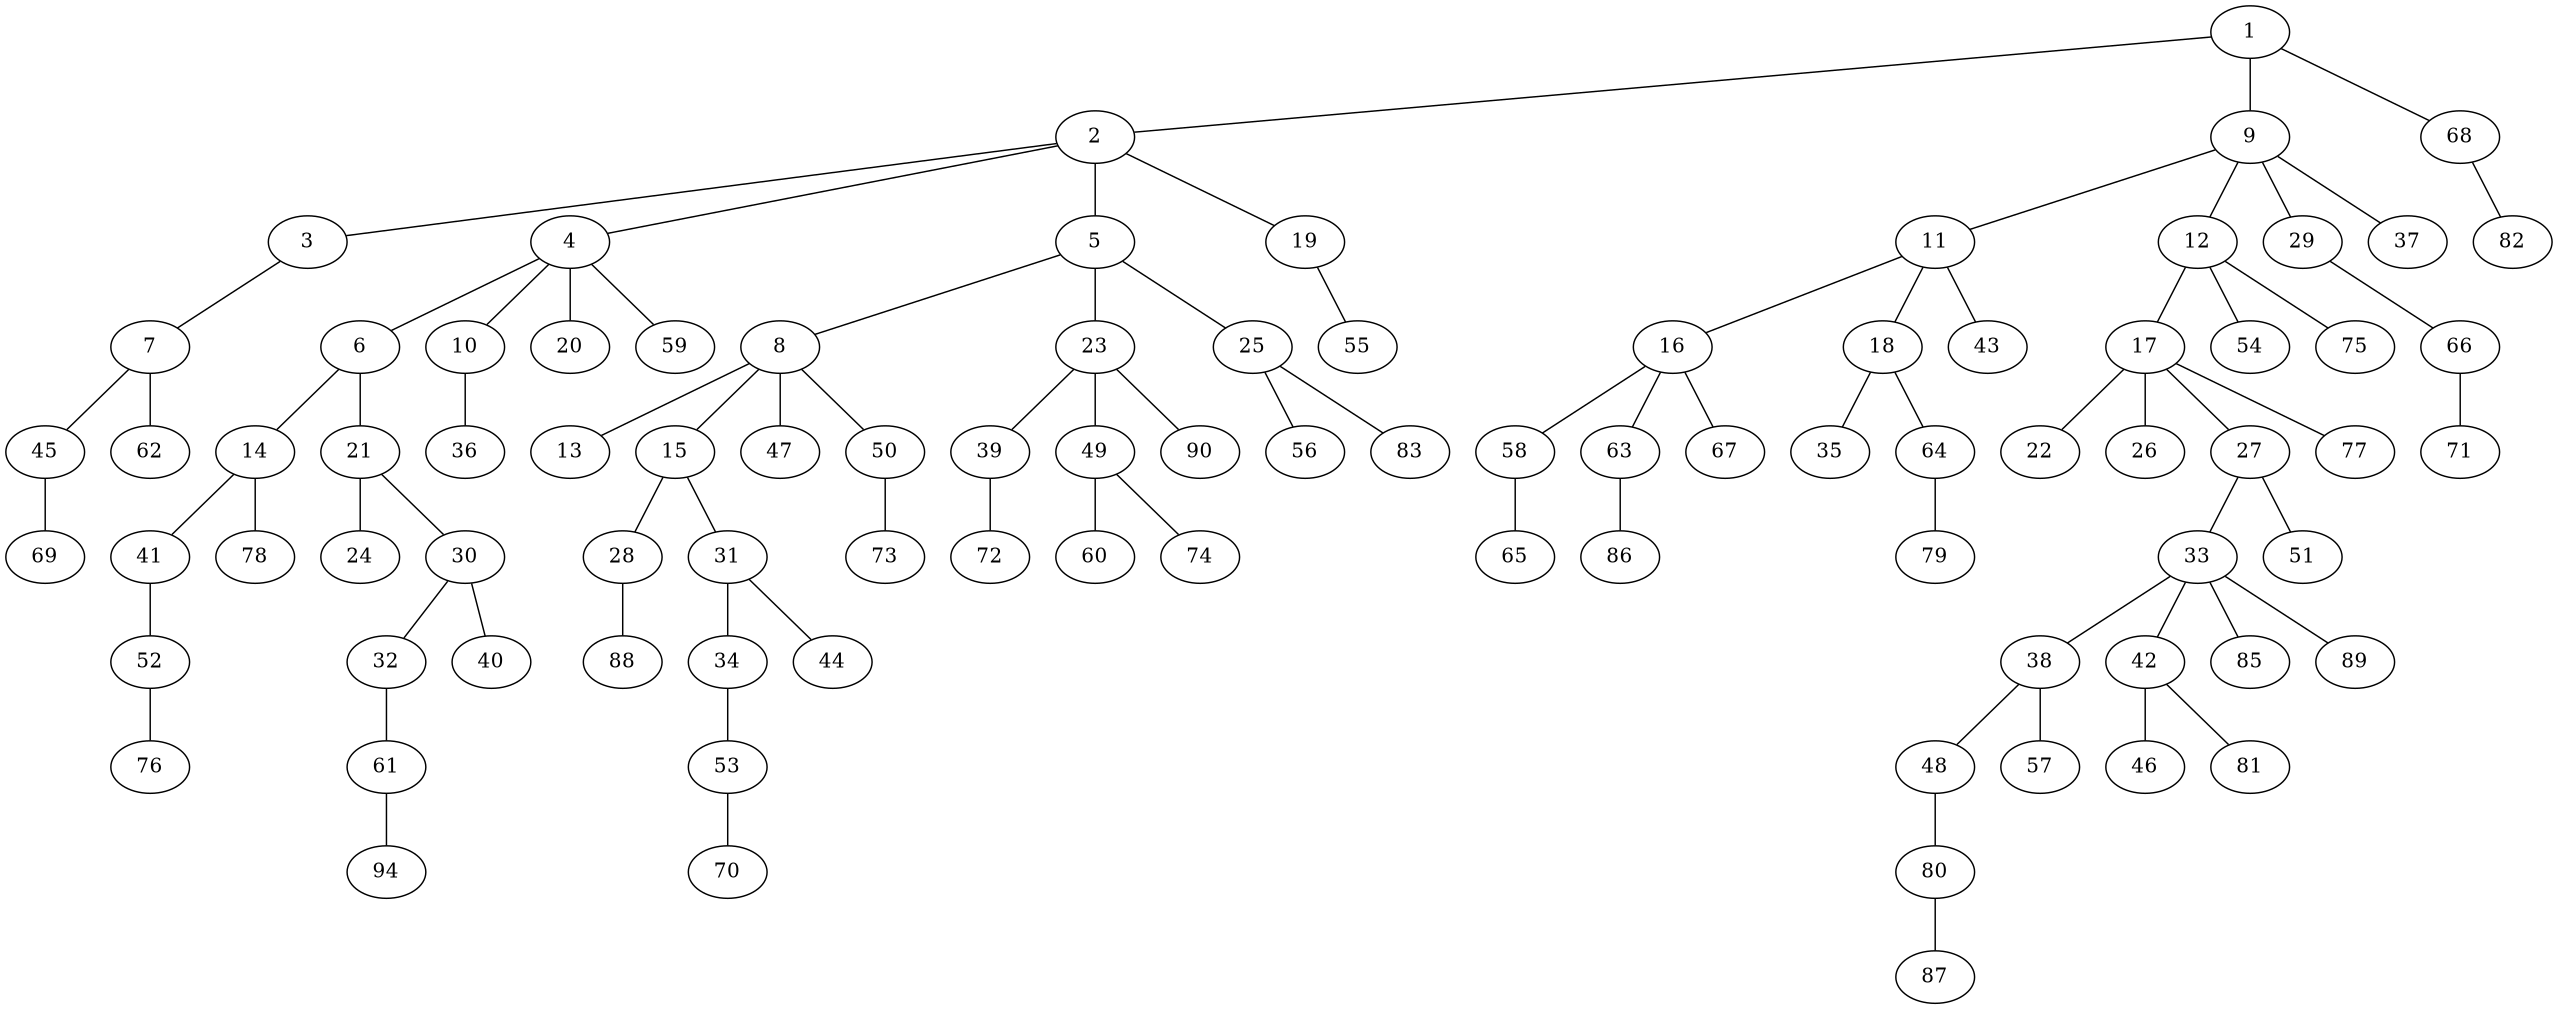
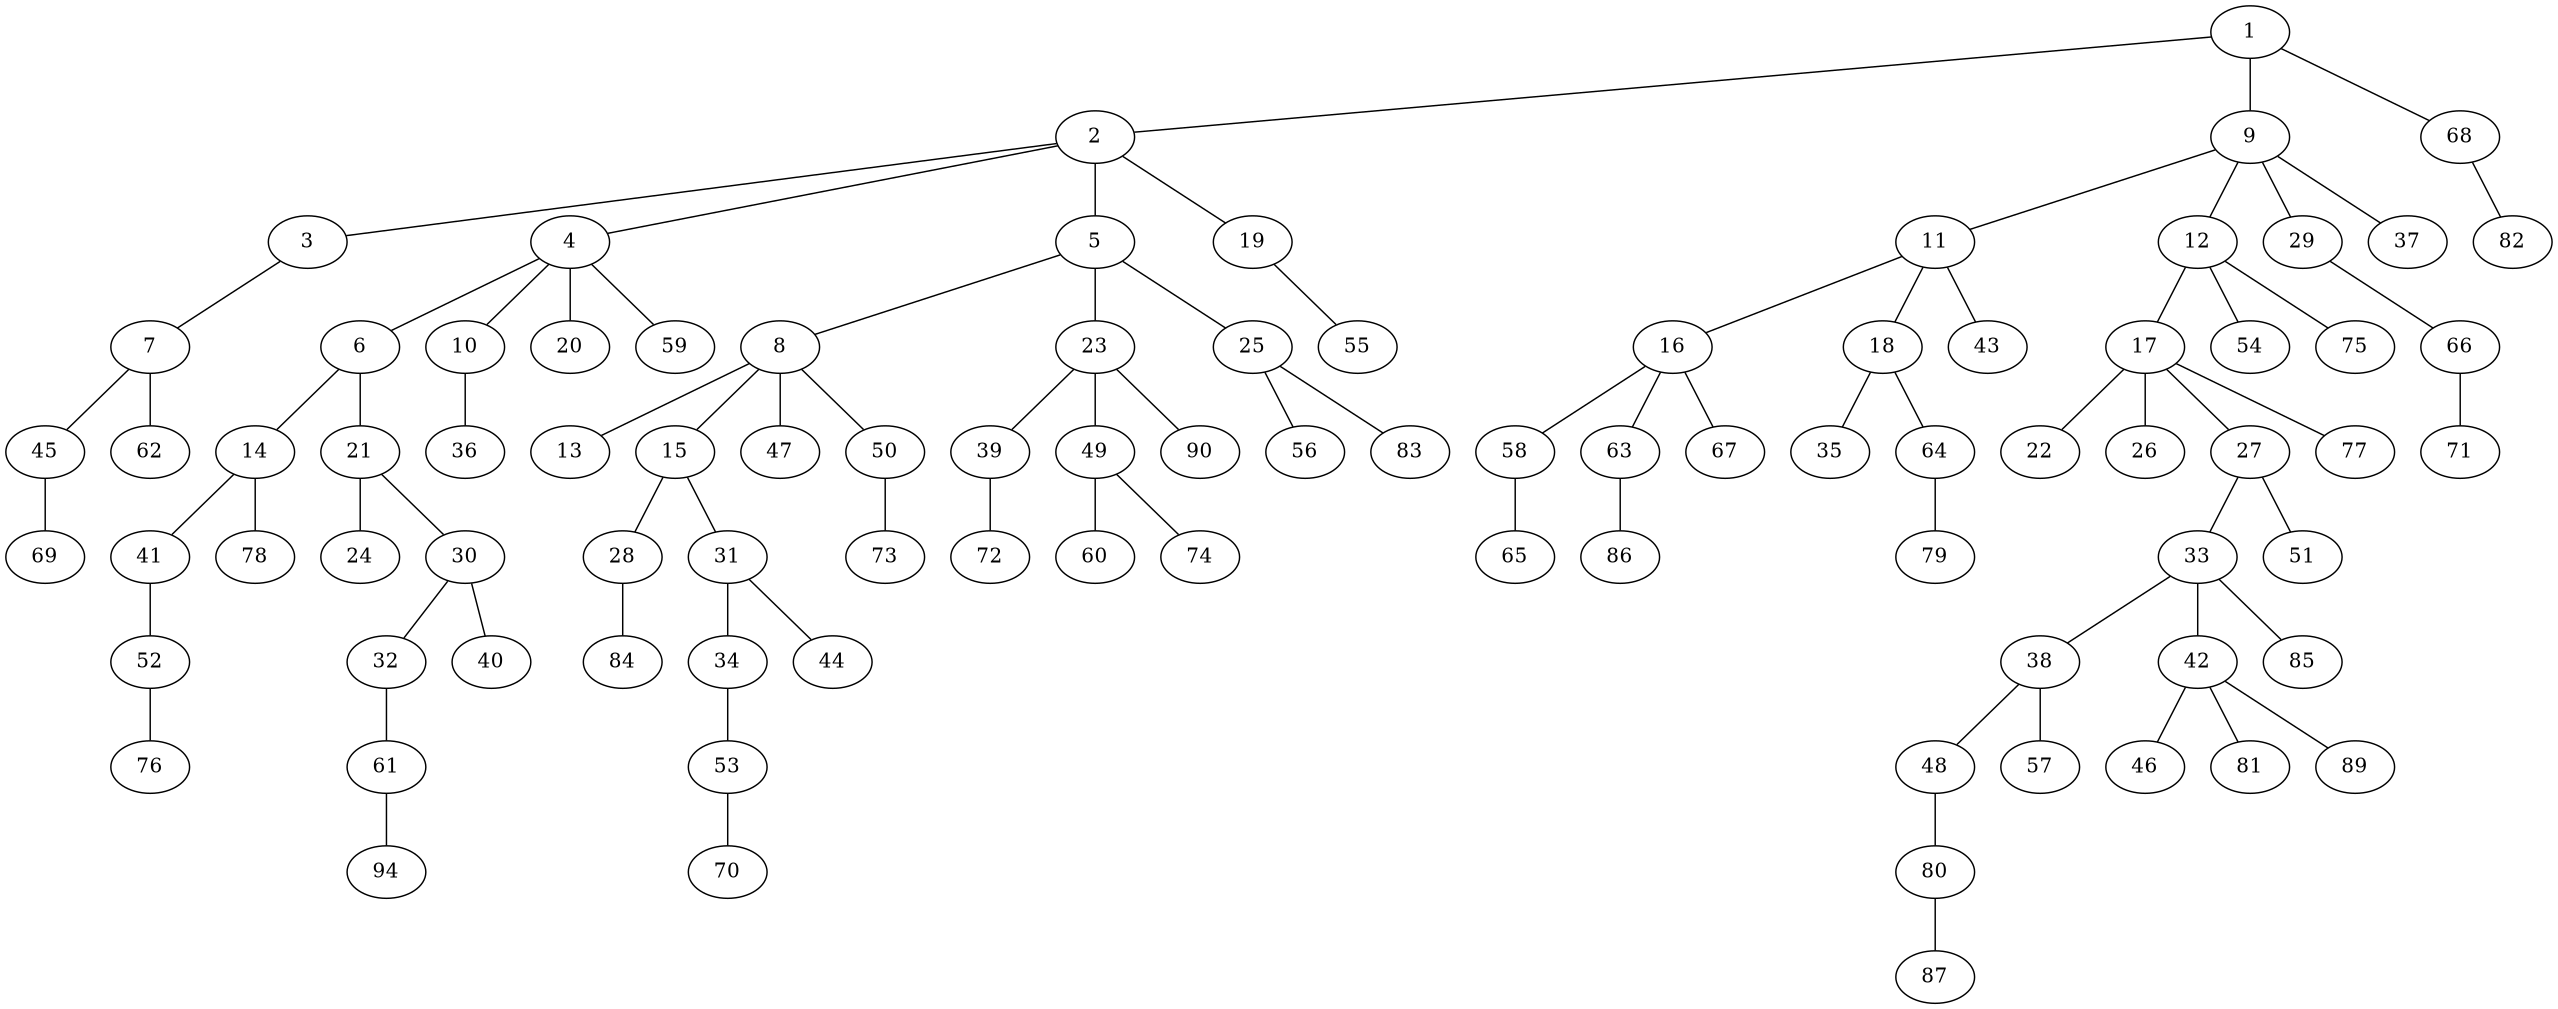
  graph {
    1
    2
    9
    68
    3
    4
    5
    19
    11
    12
    29
    37
    82
    7
    6
    10
    20
    59
    8
    23
    25
    55
    16
    18
    43
    17
    54
    75
    66
    45
    62
    14
    21
    36
    13
    15
    47
    50
    39
    49
    90
    56
    83
    69
    41
    78
    24
    30
    28
    31
    73
    72
    60
    74
    52
    32
    40
-   88
+   88 [label=84]
    34
    44
    58
    63
    67
    35
    64
    22
    26
    27
    77
    71
    65
    86
    79
    33
    51
    76
    53
    38
    42
    85
    61
    48
    57
    46
    81
    89
    n87 [label=94]
    70
    80
    87
    1 -- 2
    1 -- 9
    1 -- 68
    2 -- 3
    2 -- 4
    2 -- 5
    2 -- 19
    9 -- 11
    9 -- 12
    9 -- 29
    9 -- 37
    68 -- 82
    3 -- 7
    4 -- 6
    4 -- 10
    4 -- 20
    4 -- 59
    5 -- 8
    5 -- 23
    5 -- 25
    19 -- 55
    11 -- 16
    11 -- 18
    11 -- 43
    12 -- 17
    12 -- 54
    12 -- 75
    29 -- 66
    7 -- 45
    7 -- 62
    6 -- 14
    6 -- 21
    10 -- 36
    8 -- 13
    8 -- 15
    8 -- 47
    8 -- 50
    23 -- 39
    23 -- 49
    23 -- 90
    25 -- 56
    25 -- 83
    16 -- 58
    16 -- 63
    16 -- 67
    18 -- 35
    18 -- 64
    17 -- 22
    17 -- 26
    17 -- 27
    17 -- 77
    66 -- 71
    45 -- 69
    14 -- 41
    14 -- 78
    21 -- 24
    21 -- 30
    15 -- 28
    15 -- 31
    50 -- 73
    39 -- 72
    49 -- 60
    49 -- 74
    41 -- 52
    30 -- 32
    30 -- 40
    28 -- 88
    31 -- 34
    31 -- 44
    52 -- 76
    32 -- 61
    34 -- 53
    58 -- 65
    63 -- 86
    64 -- 79
    27 -- 33
    27 -- 51
    33 -- 38
    33 -- 42
    33 -- 85
    53 -- 70
    38 -- 48
    38 -- 57
    42 -- 46
    42 -- 81
-   33 -- 89
+   42 -- 89
    61 -- n87
    48 -- 80
    80 -- 87
  }
